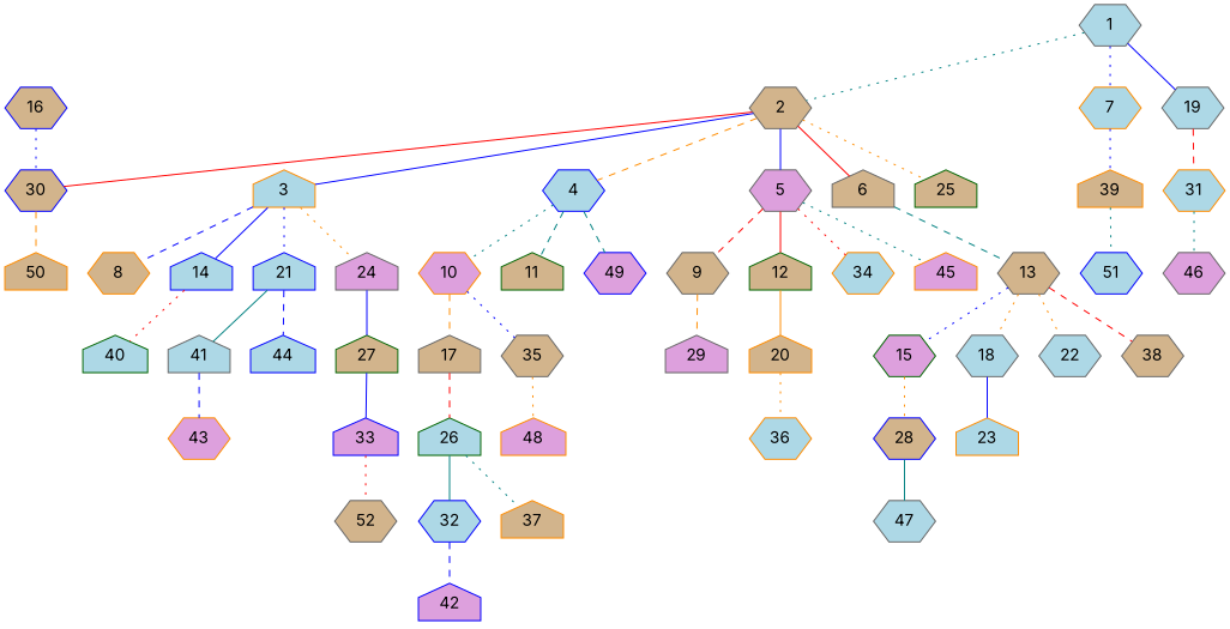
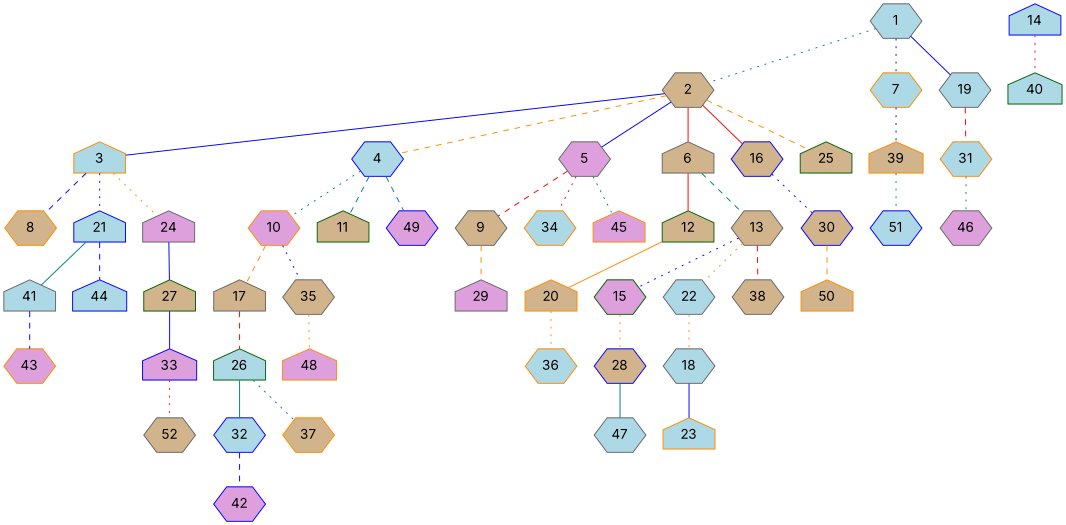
  graph {
    fontname=Inter
    node [color=gray40 fillcolor=tan fontname=Inter shape=hexagon style=filled]
    edge [color=blue fontname=Inter style=dotted weight=1.0]
    2
    1 [fillcolor=lightblue]
    7 [color=darkorange fillcolor=lightblue]
    19 [fillcolor=lightblue]
    3 [color=darkorange fillcolor=lightblue shape=house]
    4 [color=blue fillcolor=lightblue]
    5 [fillcolor=plum]
    6 [shape=house]
    16 [color=blue]
    25 [color=darkgreen shape=house]
    39 [color=darkorange shape=house]
    31 [color=darkorange fillcolor=lightblue]
    8 [color=darkorange]
    14 [color=blue fillcolor=lightblue shape=house]
    21 [color=blue fillcolor=lightblue shape=house]
    24 [fillcolor=plum shape=house]
    10 [color=darkorange fillcolor=plum]
    11 [color=darkgreen shape=house]
    49 [color=blue fillcolor=plum]
    9
    12 [color=darkgreen shape=house]
    34 [color=darkorange fillcolor=lightblue]
    45 [color=darkorange fillcolor=plum shape=house]
    13
    30 [color=blue]
    40 [color=darkgreen fillcolor=lightblue shape=house]
    41 [fillcolor=lightblue shape=house]
    44 [color=blue fillcolor=lightblue shape=house]
    27 [color=darkgreen shape=house]
    17 [shape=house]
    35
    29 [fillcolor=plum shape=house]
    20 [color=darkorange shape=house]
    15 [color=darkgreen fillcolor=plum]
    18 [fillcolor=lightblue]
    22 [fillcolor=lightblue]
    38
    51 [color=blue fillcolor=lightblue]
    26 [color=darkgreen fillcolor=lightblue shape=house]
    48 [color=darkorange fillcolor=plum shape=house]
    36 [color=darkorange fillcolor=lightblue]
    28 [color=blue]
    23 [color=darkorange fillcolor=lightblue shape=house]
    47 [fillcolor=lightblue]
    50 [color=darkorange shape=house]
    32 [color=blue fillcolor=lightblue]
-   37 [color=darkorange shape=house]
+   37 [color=darkorange]
    46 [fillcolor=plum]
    43 [color=darkorange fillcolor=plum]
    33 [color=blue fillcolor=plum shape=house]
-   42 [color=blue fillcolor=plum shape=house]
+   42 [color=blue fillcolor=plum]
    52
    2 -- 3 [style=solid]
    2 -- 4 [color=darkorange style=dashed]
    2 -- 5 [style=solid]
    2 -- 6 [color=red style=solid]
-   2 -- 30 [color=red style=solid]
-   2 -- 25 [color=darkorange]
+   2 -- 16 [color=red style=solid]
+   2 -- 25 [color=darkorange style=dashed]
    1 -- 2 [color=teal]
    1 -- 7 [weight=2.0]
    1 -- 19 [style=solid]
    7 -- 39
    19 -- 31 [color=red style=dashed]
    3 -- 8 [style=dashed]
-   3 -- 14 [style=solid]
    3 -- 21 [weight=2.0]
    3 -- 24 [color=darkorange]
    4 -- 10 [color=teal]
    4 -- 11 [color=teal style=dashed]
    4 -- 49 [color=teal style=dashed]
    5 -- 9 [color=red style=dashed]
-   5 -- 12 [color=red style=solid]
+   6 -- 12 [color=red style=solid]
    5 -- 34 [color=red]
    5 -- 45 [color=teal]
    6 -- 13 [color=teal style=dashed]
    16 -- 30
    39 -- 51 [color=teal]
    31 -- 46 [color=teal]
    14 -- 40 [color=red]
    21 -- 41 [color=teal style=solid]
    21 -- 44 [style=dashed]
    24 -- 27 [style=solid]
    10 -- 17 [color=darkorange style=dashed]
    10 -- 35 [weight=2.0]
    9 -- 29 [color=darkorange style=dashed]
    12 -- 20 [color=darkorange style=solid]
    13 -- 15
-   13 -- 18 [color=darkorange]
+   22 -- 18 [color=darkorange]
    13 -- 22 [color=darkorange]
    13 -- 38 [color=red style=dashed]
    30 -- 50 [color=darkorange style=dashed weight=2.0]
    41 -- 43 [style=dashed weight=2.0]
    27 -- 33 [style=solid]
    17 -- 26 [color=red style=dashed]
    35 -- 48 [color=darkorange]
    20 -- 36 [color=darkorange]
    15 -- 28 [color=darkorange]
    18 -- 23 [style=solid weight=3.0]
    26 -- 32 [color=teal style=solid]
    26 -- 37 [color=teal]
    28 -- 47 [color=teal style=solid]
    32 -- 42 [style=dashed weight=2.0]
    33 -- 52 [color=red]
  }
